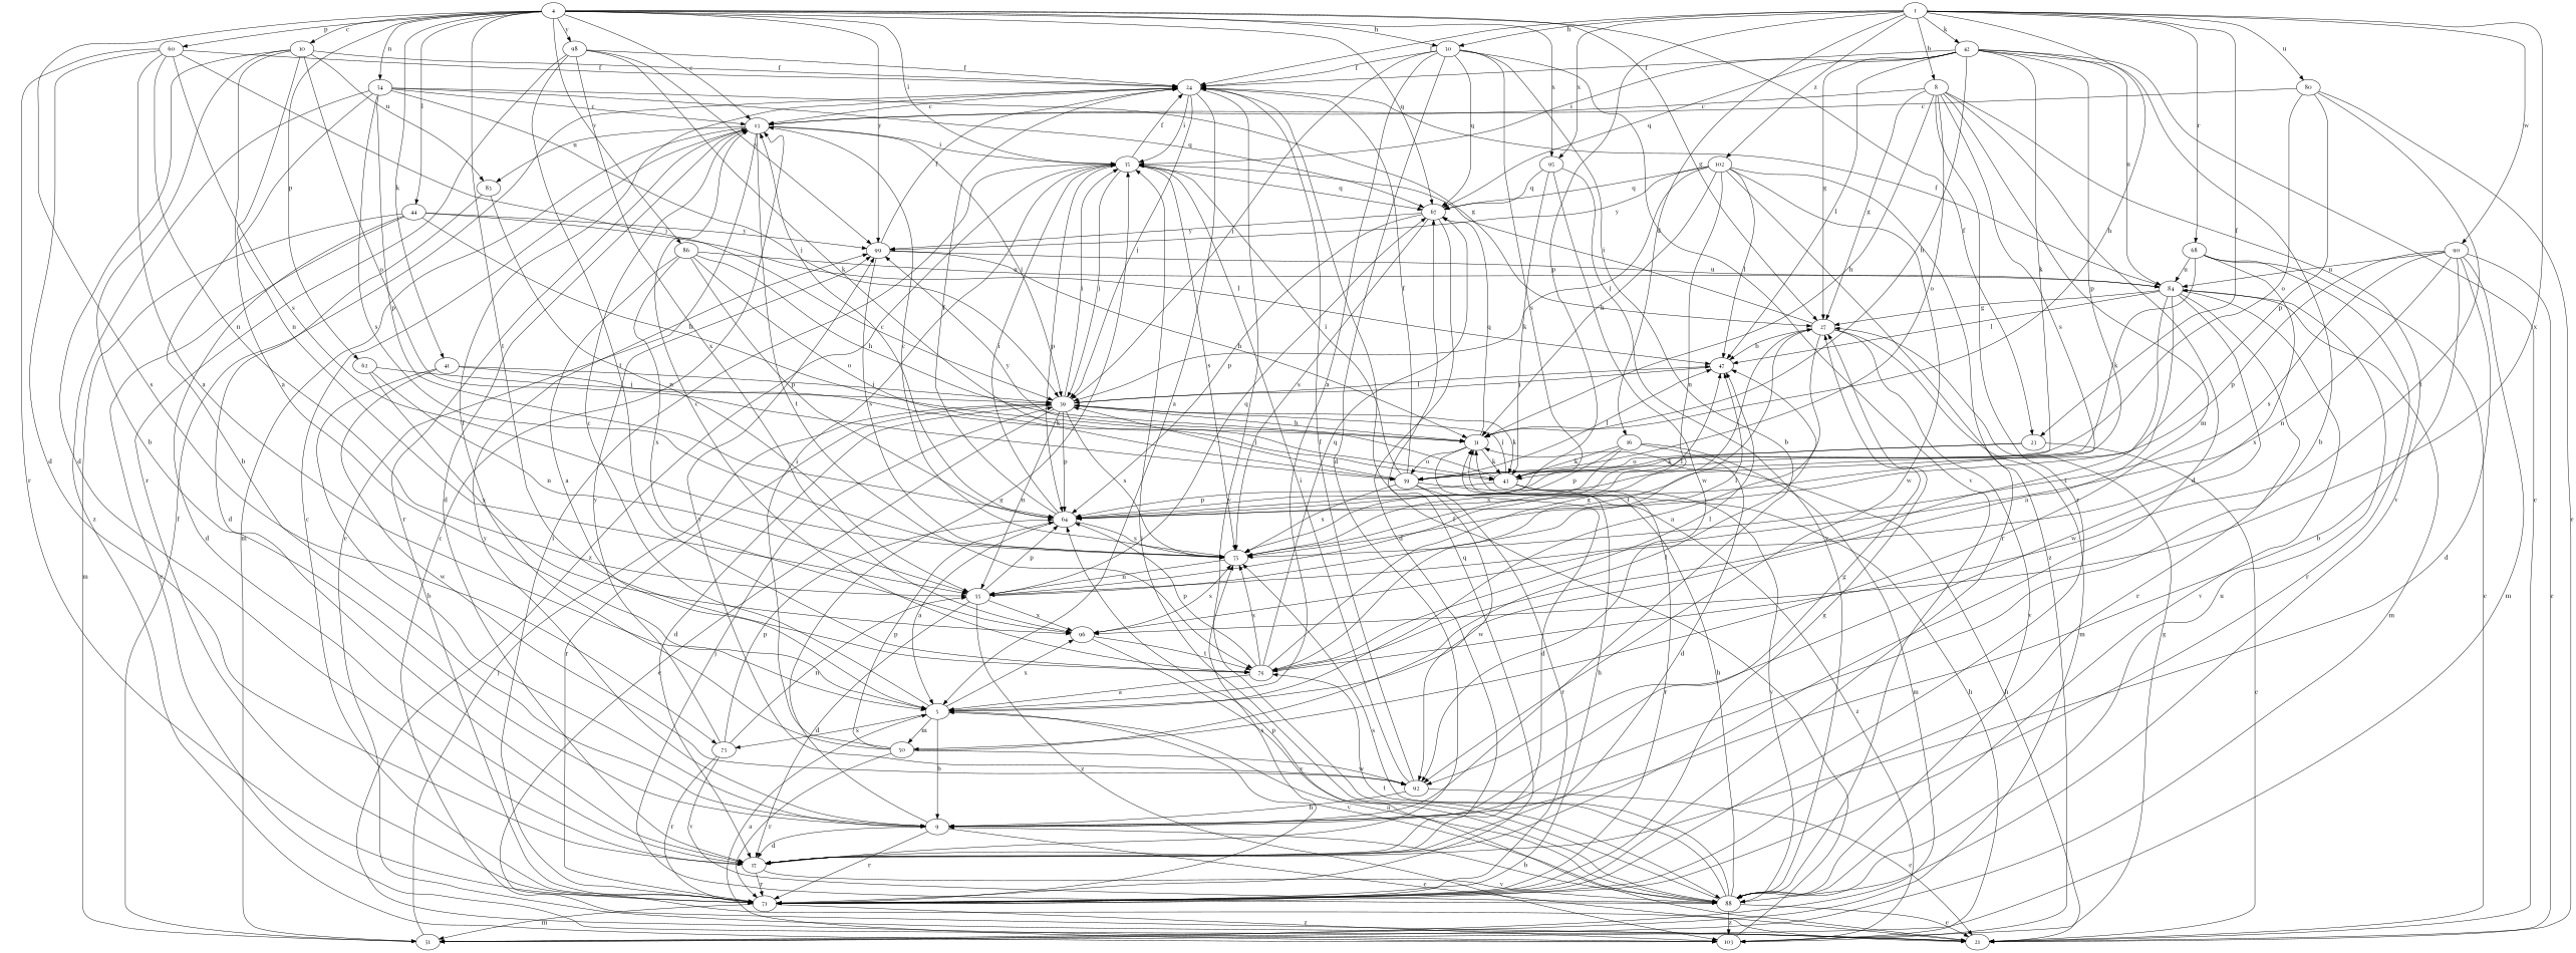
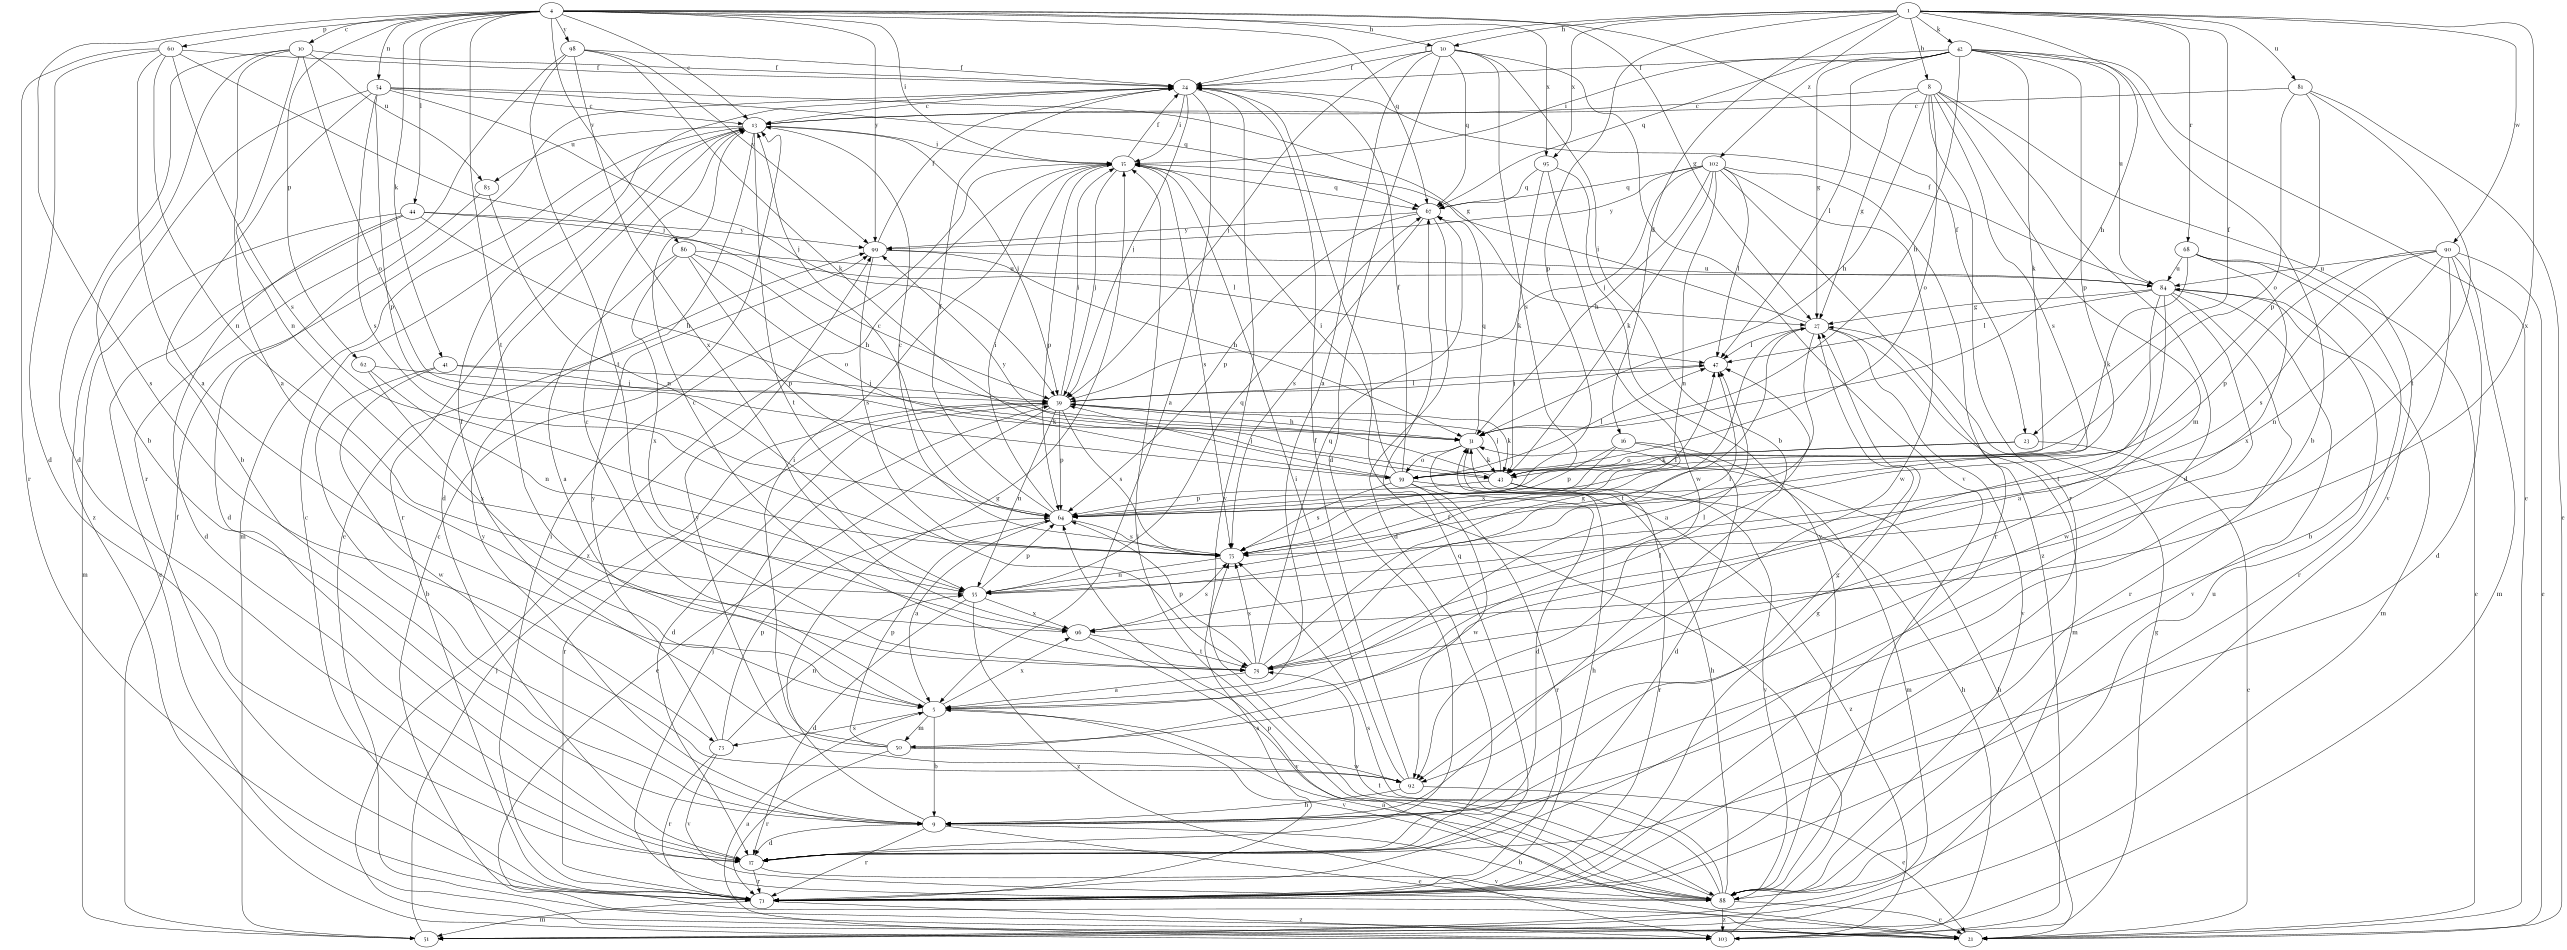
  strict digraph {
    fontname="Playfair Display"
    node [fontname="Playfair Display"]
    edge [fontname="Playfair Display"]
    n1 [label=4]
    10
    13
    23
    27
    30
    35
    41
    44
    54
    60
    62
    67
    73
    79
    86
    95
    98
    99
    24
    5
    9
    83
    17
    59
    55
    71
    21
    39
    51
    43
    88
    47
    75
    64
    103
    92
    31
    96
    84
    1
    8
    16
    42
    68
-   81 [label=80]
+   81
    90
    102
    50
    n1 -> 10 [label=c]
    n1 -> 13 [label=c]
    n1 -> 23 [label=f]
    n1 -> 27 [label=g]
    n1 -> 30 [label=h]
    n1 -> 35 [label=i]
    n1 -> 41 [label=k]
    n1 -> 44 [label=l]
    n1 -> 54 [label=n]
    n1 -> 60 [label=p]
    n1 -> 62 [label=p]
    n1 -> 67 [label=q]
    n1 -> 73 [label=s]
    n1 -> 79 [label=t]
    n1 -> 86 [label=v]
    n1 -> 95 [label=x]
    n1 -> 98 [label=y]
    n1 -> 99 [label=y]
    10 -> 24 [label=f]
    10 -> 5 [label=a]
    10 -> 9 [label=b]
    10 -> 83 [label=u]
    10 -> 17 [label=d]
    10 -> 59 [label=o]
    10 -> 55 [label=n]
    13 -> 35 [label=i]
    13 -> 79 [label=t]
    13 -> 83 [label=u]
    13 -> 17 [label=d]
    13 -> 71 [label=r]
    13 -> 21 [label=e]
    13 -> 39 [label=j]
    13 -> 51 [label=m]
    23 -> 59 [label=o]
    23 -> 21 [label=e]
    23 -> 43 [label=k]
    27 -> 35 [label=i]
    27 -> 79 [label=t]
    27 -> 5 [label=a]
    27 -> 51 [label=m]
    27 -> 88 [label=v]
-   27 -> 47 [label=b]
+   27 -> 47 [label=l]
    30 -> 67 [label=q]
    30 -> 24 [label=f]
    30 -> 5 [label=a]
    30 -> 9 [label=b]
    30 -> 17 [label=d]
    30 -> 39 [label=j]
    30 -> 88 [label=v]
    30 -> 75 [label=s]
    35 -> 67 [label=q]
    35 -> 24 [label=f]
    35 -> 39 [label=j]
    35 -> 75 [label=s]
    35 -> 64 [label=p]
    35 -> 103 [label=z]
    41 -> 9 [label=b]
    41 -> 39 [label=j]
    41 -> 43 [label=k]
    41 -> 92 [label=w]
    44 -> 99 [label=y]
    44 -> 17 [label=d]
    44 -> 21 [label=e]
    44 -> 51 [label=m]
    44 -> 47 [label=l]
    44 -> 31 [label=h]
    54 -> 13 [label=c]
    54 -> 27 [label=g]
    54 -> 67 [label=q]
    54 -> 9 [label=b]
    54 -> 39 [label=j]
    54 -> 75 [label=s]
    54 -> 64 [label=p]
    54 -> 103 [label=z]
    60 -> 24 [label=f]
    60 -> 5 [label=a]
    60 -> 17 [label=d]
    60 -> 55 [label=n]
    60 -> 71 [label=r]
    60 -> 39 [label=j]
    60 -> 75 [label=s]
    62 -> 55 [label=n]
    62 -> 39 [label=j]
    62 -> 96 [label=x]
    67 -> 99 [label=y]
    67 -> 17 [label=d]
    67 -> 75 [label=s]
    67 -> 64 [label=p]
    73 -> 99 [label=y]
    73 -> 55 [label=n]
    73 -> 71 [label=r]
    73 -> 88 [label=v]
    73 -> 64 [label=p]
    79 -> 13 [label=c]
    79 -> 27 [label=g]
    79 -> 67 [label=q]
    79 -> 5 [label=a]
    79 -> 47 [label=l]
    79 -> 75 [label=s]
    79 -> 64 [label=p]
    86 -> 5 [label=a]
    86 -> 59 [label=o]
    86 -> 64 [label=p]
    86 -> 31 [label=h]
    86 -> 96 [label=x]
    86 -> 84 [label=u]
    95 -> 67 [label=q]
    95 -> 43 [label=k]
    95 -> 88 [label=v]
    95 -> 92 [label=w]
    98 -> 79 [label=t]
    98 -> 99 [label=y]
    98 -> 24 [label=f]
    98 -> 71 [label=r]
    98 -> 43 [label=k]
    98 -> 96 [label=x]
    99 -> 24 [label=f]
    99 -> 75 [label=s]
    99 -> 31 [label=h]
    99 -> 84 [label=u]
    24 -> 13 [label=c]
    24 -> 35 [label=i]
    24 -> 5 [label=a]
    24 -> 39 [label=j]
    24 -> 88 [label=v]
    5 -> 13 [label=c]
    5 -> 73 [label=s]
    5 -> 9 [label=b]
    5 -> 88 [label=v]
    5 -> 96 [label=x]
    5 -> 50 [label=m]
    9 -> 27 [label=g]
    9 -> 35 [label=g]
    9 -> 99 [label=y]
    9 -> 17 [label=d]
    9 -> 71 [label=r]
    9 -> 21 [label=e]
    83 -> 17 [label=d]
    83 -> 55 [label=n]
    17 -> 71 [label=r]
    17 -> 88 [label=v]
    59 -> 35 [label=i]
    59 -> 24 [label=f]
    59 -> 71 [label=r]
    59 -> 39 [label=j]
    59 -> 47 [label=l]
    59 -> 75 [label=s]
    59 -> 103 [label=z]
    59 -> 92 [label=w]
    55 -> 67 [label=q]
    55 -> 17 [label=d]
    55 -> 47 [label=l]
    55 -> 64 [label=p]
    55 -> 103 [label=z]
    55 -> 96 [label=x]
    71 -> 13 [label=c]
    71 -> 27 [label=g]
    71 -> 35 [label=i]
    71 -> 67 [label=q]
    71 -> 51 [label=m]
    71 -> 75 [label=s]
    71 -> 103 [label=z]
    71 -> 31 [label=h]
    21 -> 13 [label=c]
    21 -> 64 [label=p]
    21 -> 31 [label=h]
    39 -> 35 [label=i]
    39 -> 17 [label=d]
    39 -> 55 [label=n]
    39 -> 71 [label=r]
    39 -> 21 [label=e]
    39 -> 43 [label=k]
    39 -> 47 [label=l]
    39 -> 75 [label=s]
    39 -> 64 [label=p]
    39 -> 31 [label=h]
    51 -> 24 [label=f]
    51 -> 39 [label=j]
    43 -> 99 [label=y]
    43 -> 71 [label=r]
    43 -> 39 [label=j]
    43 -> 88 [label=v]
    43 -> 64 [label=p]
    88 -> 35 [label=i]
    88 -> 79 [label=t]
    88 -> 5 [label=a]
    88 -> 9 [label=b]
    88 -> 21 [label=e]
    88 -> 39 [label=j]
    88 -> 75 [label=s]
    88 -> 103 [label=z]
    88 -> 31 [label=h]
    88 -> 84 [label=u]
    47 -> 39 [label=j]
    75 -> 13 [label=c]
    75 -> 55 [label=n]
    75 -> 47 [label=l]
    64 -> 13 [label=c]
    64 -> 35 [label=i]
    64 -> 24 [label=f]
    64 -> 5 [label=a]
    64 -> 75 [label=s]
    103 -> 27 [label=g]
    103 -> 24 [label=f]
    103 -> 5 [label=a]
    103 -> 31 [label=h]
    92 -> 35 [label=i]
    92 -> 99 [label=y]
    92 -> 24 [label=f]
    92 -> 9 [label=h]
    92 -> 21 [label=e]
    31 -> 67 [label=q]
    31 -> 17 [label=d]
    31 -> 59 [label=o]
    31 -> 43 [label=k]
    96 -> 79 [label=t]
    96 -> 88 [label=v]
    96 -> 75 [label=s]
    84 -> 27 [label=g]
    84 -> 79 [label=t]
    84 -> 24 [label=f]
    84 -> 5 [label=a]
    84 -> 71 [label=r]
    84 -> 51 [label=m]
    84 -> 88 [label=v]
    84 -> 47 [label=l]
    84 -> 92 [label=w]
    1 -> 23 [label=f]
    1 -> 30 [label=h]
    1 -> 95 [label=x]
    1 -> 24 [label=f]
    1 -> 64 [label=p]
    1 -> 31 [label=h]
    1 -> 96 [label=x]
    1 -> 8 [label=b]
    1 -> 16 [label=d]
    1 -> 42 [label=k]
    1 -> 68 [label=r]
    1 -> 81 [label=u]
    1 -> 90 [label=w]
    1 -> 102 [label=z]
    8 -> 13 [label=c]
    8 -> 27 [label=g]
    8 -> 17 [label=d]
    8 -> 59 [label=o]
    8 -> 71 [label=r]
    8 -> 88 [label=v]
    8 -> 75 [label=s]
    8 -> 31 [label=h]
    8 -> 50 [label=m]
    16 -> 17 [label=d]
    16 -> 51 [label=m]
-   16 -> 43 [label=k]
+   102 -> 43 [label=k]
    16 -> 75 [label=s]
    16 -> 64 [label=p]
    42 -> 27 [label=g]
    42 -> 35 [label=i]
    42 -> 67 [label=q]
    42 -> 24 [label=f]
    42 -> 9 [label=b]
    42 -> 21 [label=e]
    42 -> 43 [label=k]
    42 -> 47 [label=l]
    42 -> 64 [label=p]
    42 -> 31 [label=h]
    42 -> 84 [label=u]
    68 -> 71 [label=r]
    68 -> 21 [label=e]
    68 -> 43 [label=k]
    68 -> 96 [label=x]
    68 -> 84 [label=u]
    81 -> 13 [label=c]
    81 -> 79 [label=t]
    81 -> 59 [label=o]
    81 -> 21 [label=e]
    81 -> 64 [label=p]
    90 -> 9 [label=b]
    90 -> 17 [label=d]
    90 -> 55 [label=n]
    90 -> 21 [label=e]
    90 -> 51 [label=m]
    90 -> 75 [label=s]
    90 -> 64 [label=p]
    90 -> 84 [label=u]
    102 -> 67 [label=q]
    102 -> 99 [label=y]
    102 -> 55 [label=n]
    102 -> 71 [label=r]
    102 -> 39 [label=j]
    102 -> 47 [label=l]
    102 -> 103 [label=z]
    102 -> 92 [label=w]
    102 -> 31 [label=h]
    50 -> 35 [label=i]
    50 -> 24 [label=f]
    50 -> 71 [label=r]
    50 -> 47 [label=l]
    50 -> 64 [label=p]
    50 -> 92 [label=w]
  }
